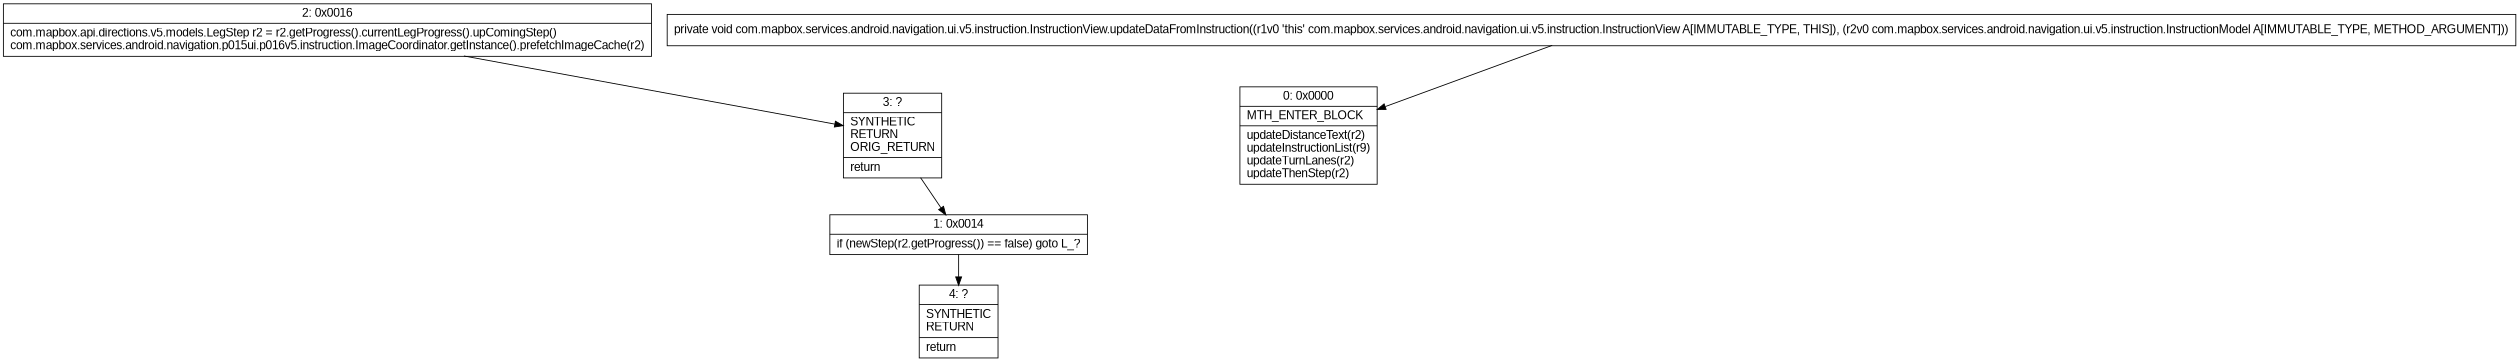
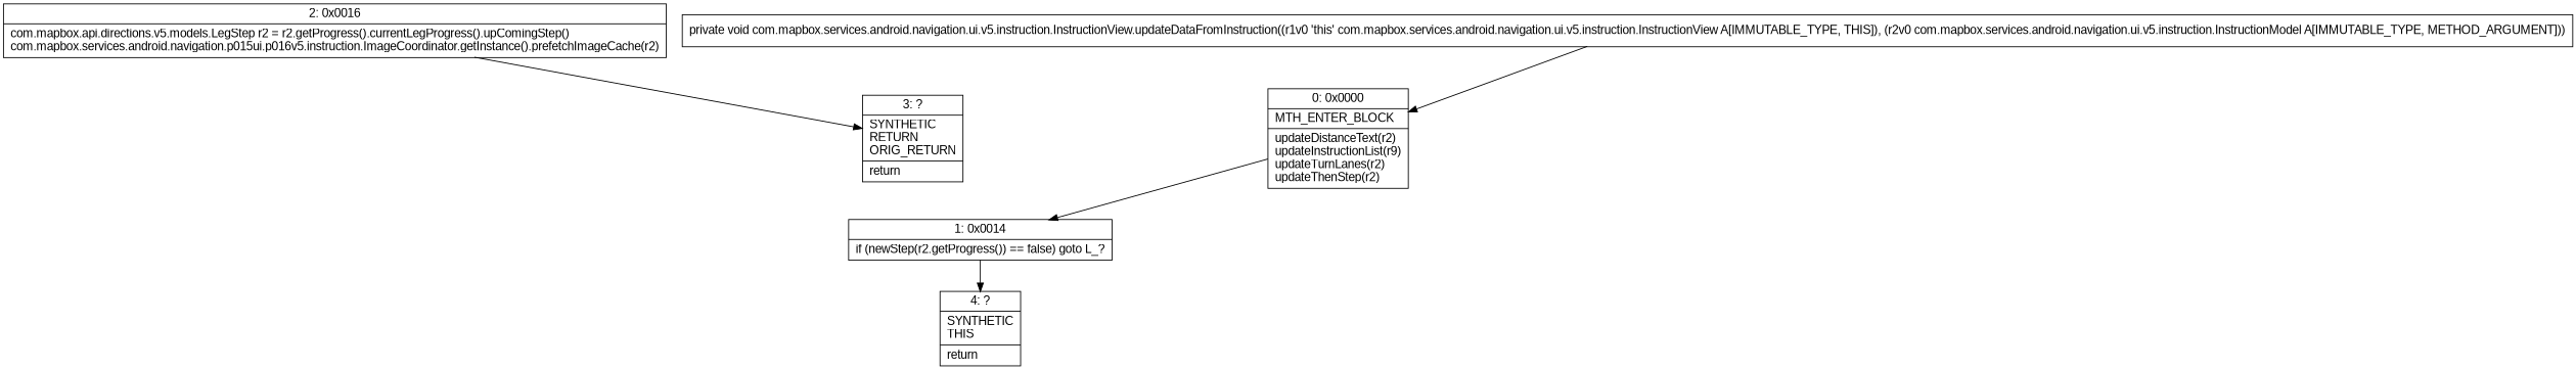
  digraph {
    fontname="Liberation Sans"
    node [fontname="Liberation Sans" shape=record]
    edge [fontname="Liberation Sans"]
    n1 [label="{0\:\ 0x0000|MTH_ENTER_BLOCK\l|updateDistanceText(r2)\lupdateInstructionList(r9)\lupdateTurnLanes(r2)\lupdateThenStep(r2)\l}"]
    n2 [label="{1\:\ 0x0014|if (newStep(r2.getProgress()) == false) goto L_?\l}"]
-   n3 [label="{4\:\ ?|SYNTHETIC\lRETURN\l|return\l}"]
+   n3 [label="{4\:\ ?|SYNTHETIC\lTHIS\l|return\l}"]
    n4 [label="{2\:\ 0x0016|com.mapbox.api.directions.v5.models.LegStep r2 = r2.getProgress().currentLegProgress().upComingStep()\lcom.mapbox.services.android.navigation.p015ui.p016v5.instruction.ImageCoordinator.getInstance().prefetchImageCache(r2)\l}"]
    n5 [label="{3\:\ ?|SYNTHETIC\lRETURN\lORIG_RETURN\l|return\l}"]
    n6 [label="{private void com.mapbox.services.android.navigation.ui.v5.instruction.InstructionView.updateDataFromInstruction((r1v0 'this' com.mapbox.services.android.navigation.ui.v5.instruction.InstructionView A[IMMUTABLE_TYPE, THIS]), (r2v0 com.mapbox.services.android.navigation.ui.v5.instruction.InstructionModel A[IMMUTABLE_TYPE, METHOD_ARGUMENT])) }"]
-   n5 -> n2
+   n1 -> n2
    n2 -> n3
    n4 -> n5
    n6 -> n1
  }
